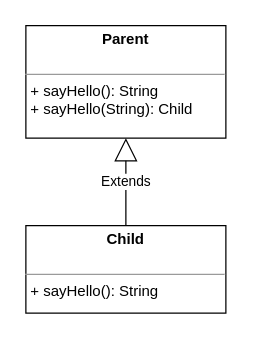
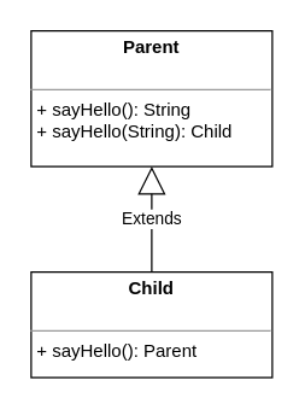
  <mxCell id="0" />
  <mxCell id="1" parent="0" />
- <mxCell id="2" value="&lt;p style=&quot;margin: 0px ; margin-top: 4px ; text-align: center&quot;&gt;&lt;b&gt;Child&lt;/b&gt;&lt;/p&gt;&lt;p style=&quot;margin: 0px ; margin-left: 4px&quot;&gt;&lt;br&gt;&lt;/p&gt;&lt;hr size=&quot;1&quot;&gt;&lt;p style=&quot;margin: 0px ; margin-left: 4px&quot;&gt;+ sayHello(): String&lt;/p&gt;" style="verticalAlign=top;align=left;overflow=fill;fontSize=12;fontFamily=Helvetica;html=1;" vertex="1" parent="1"><mxGeometry x="20" y="180" width="160" height="70" as="geometry" /></mxCell>
+ <mxCell id="2" value="&lt;p style=&quot;margin: 0px ; margin-top: 4px ; text-align: center&quot;&gt;&lt;b&gt;Child&lt;/b&gt;&lt;/p&gt;&lt;p style=&quot;margin: 0px ; margin-left: 4px&quot;&gt;&lt;br&gt;&lt;/p&gt;&lt;hr size=&quot;1&quot;&gt;&lt;p style=&quot;margin: 0px ; margin-left: 4px&quot;&gt;+ sayHello(): Parent&lt;/p&gt;" style="verticalAlign=top;align=left;overflow=fill;fontSize=12;fontFamily=Helvetica;html=1;" vertex="1" parent="1"><mxGeometry x="20" y="180" width="160" height="70" as="geometry" /></mxCell>
  <mxCell id="3" value="&lt;p style=&quot;margin: 0px ; margin-top: 4px ; text-align: center&quot;&gt;&lt;b&gt;Parent&lt;/b&gt;&lt;/p&gt;&lt;p style=&quot;margin: 0px ; margin-left: 4px&quot;&gt;&lt;br&gt;&lt;/p&gt;&lt;hr size=&quot;1&quot;&gt;&lt;p style=&quot;margin: 0px ; margin-left: 4px&quot;&gt;+ sayHello(): String&lt;/p&gt;&lt;p style=&quot;margin: 0px ; margin-left: 4px&quot;&gt;+ sayHello(String): Child&lt;br&gt;&lt;/p&gt;&lt;p style=&quot;margin: 0px ; margin-left: 4px&quot;&gt;&lt;br&gt;&lt;/p&gt;" style="verticalAlign=top;align=left;overflow=fill;fontSize=12;fontFamily=Helvetica;html=1;" vertex="1" parent="1"><mxGeometry x="20" y="20" width="160" height="90" as="geometry" /></mxCell>
  <mxCell id="4" value="Extends" style="endArrow=block;endSize=16;endFill=0;html=1;entryX=0.5;entryY=1;entryDx=0;entryDy=0;exitX=0.5;exitY=0;exitDx=0;exitDy=0;" edge="1" parent="1" source="2" target="3"><mxGeometry width="160" relative="1" as="geometry"><mxPoint x="20" y="160" as="sourcePoint" /><mxPoint x="180" y="160" as="targetPoint" /></mxGeometry></mxCell>
